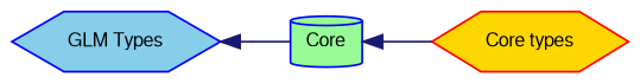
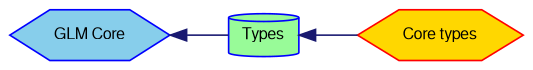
  digraph {
    rankdir=LR
    node [color=blue fontname=FreeSans fontsize=10 shape=hexagon style=filled]
    edge [color=midnightblue dir=back fontname=FreeSans fontsize=8 labelfontname=FreeSans labelfontsize=8 shape=plaintext style=solid]
    n1 [color=red fillcolor=gold height=0.2 label="Core types" width=0.4]
-   n2 [fillcolor=palegreen fontcolor=black height=0.2 label=Core shape=cylinder width=0.4]
-   n3 [fillcolor=skyblue height=0.2 label="GLM Types" width=0.4]
+   n2 [fillcolor=palegreen fontcolor=black height=0.2 label=Types shape=cylinder width=0.4]
+   n3 [fillcolor=skyblue height=0.2 label="GLM Core" width=0.4]
    n2 -> n1
    n3 -> n2
  }
